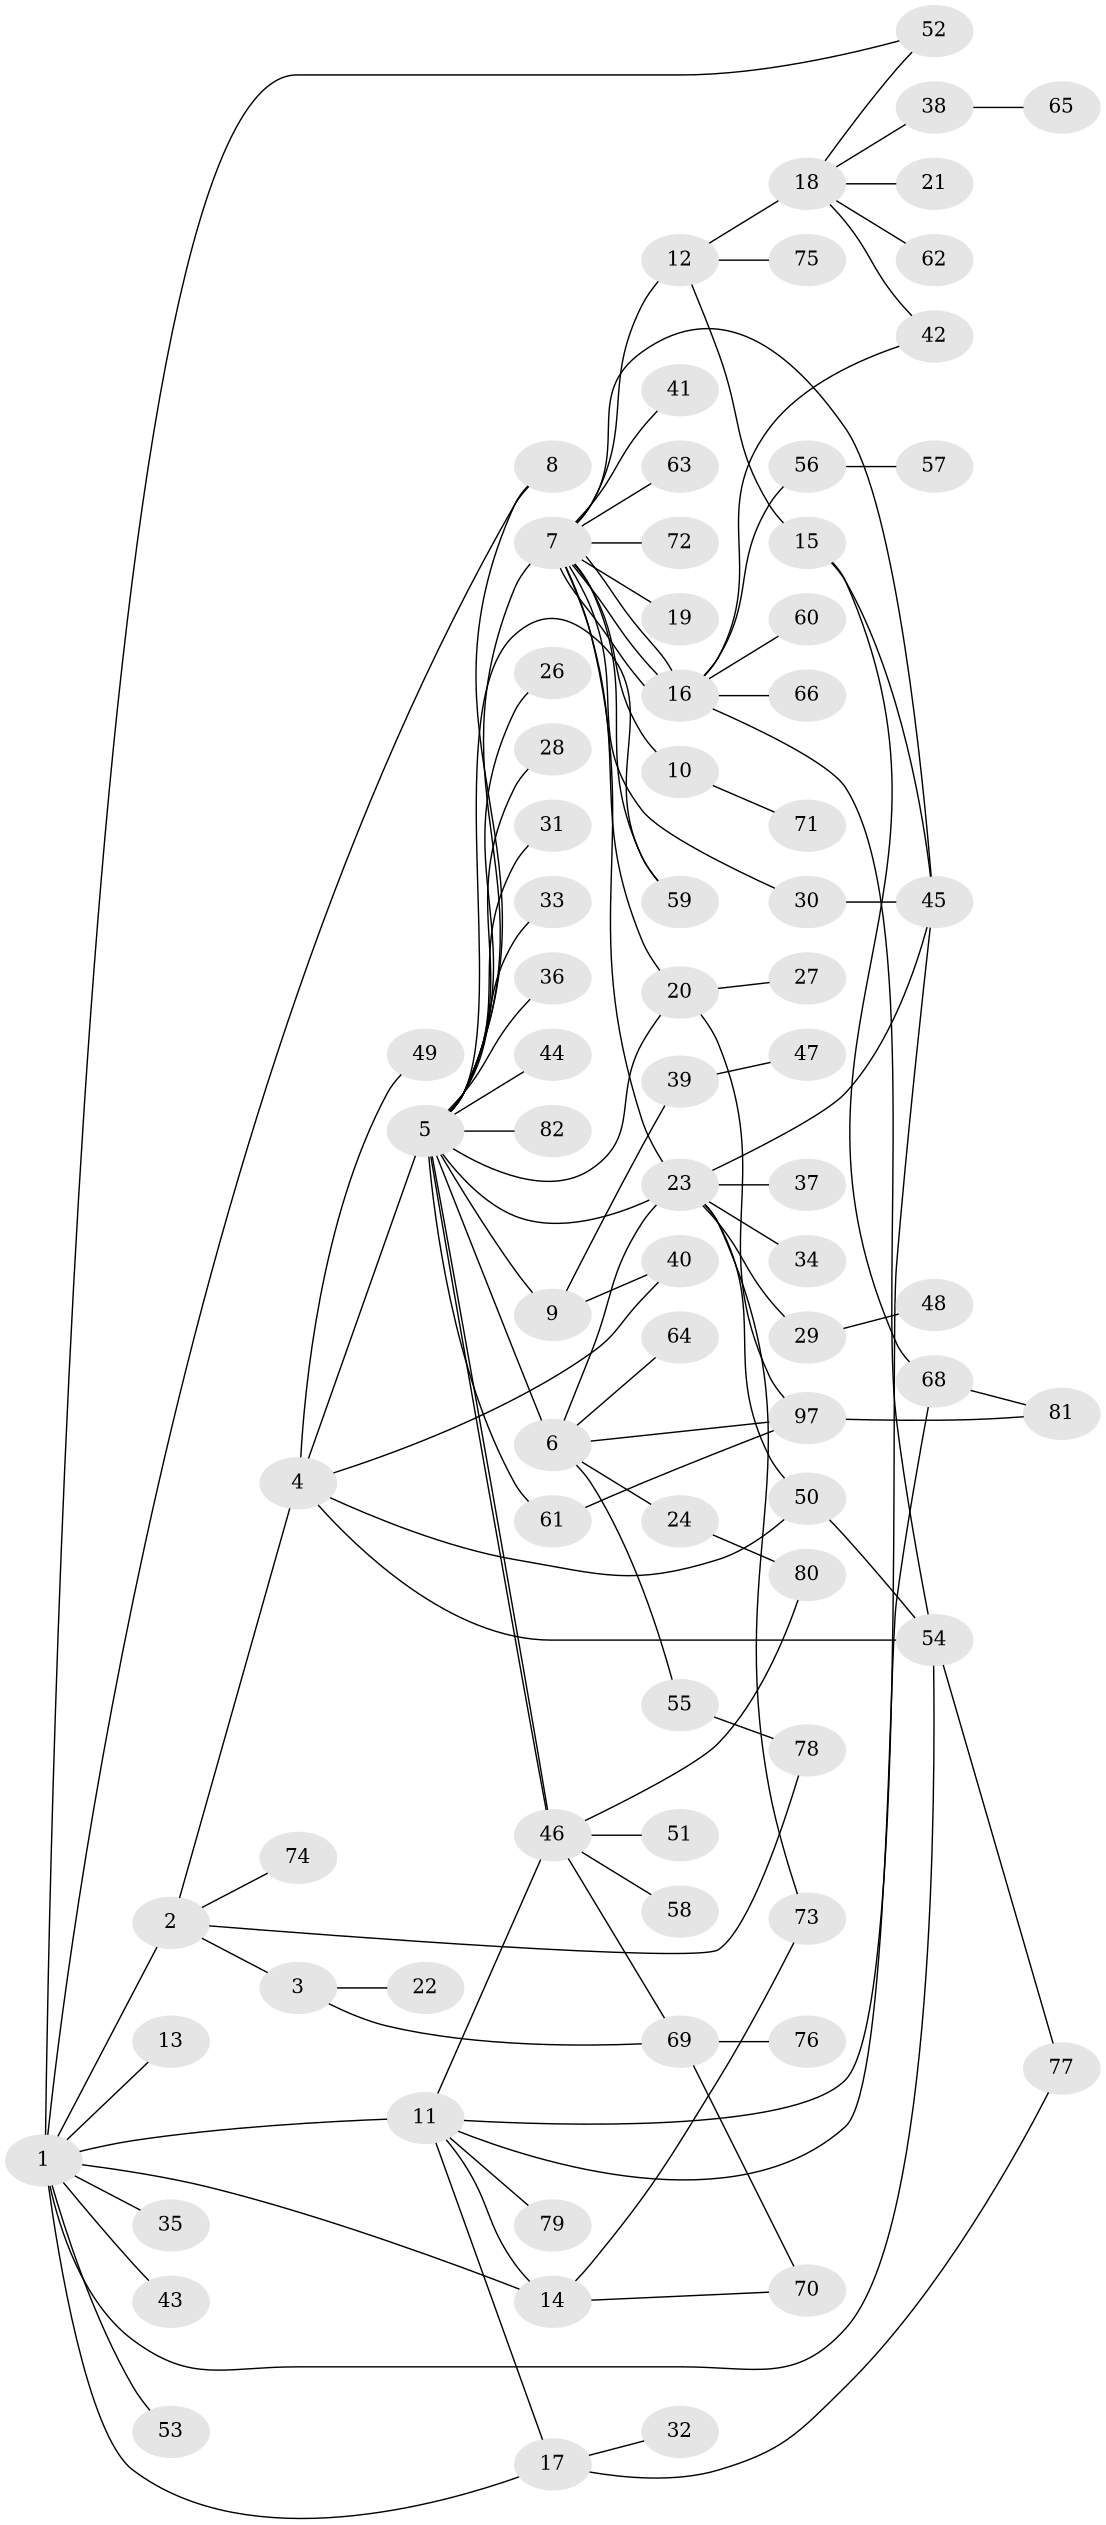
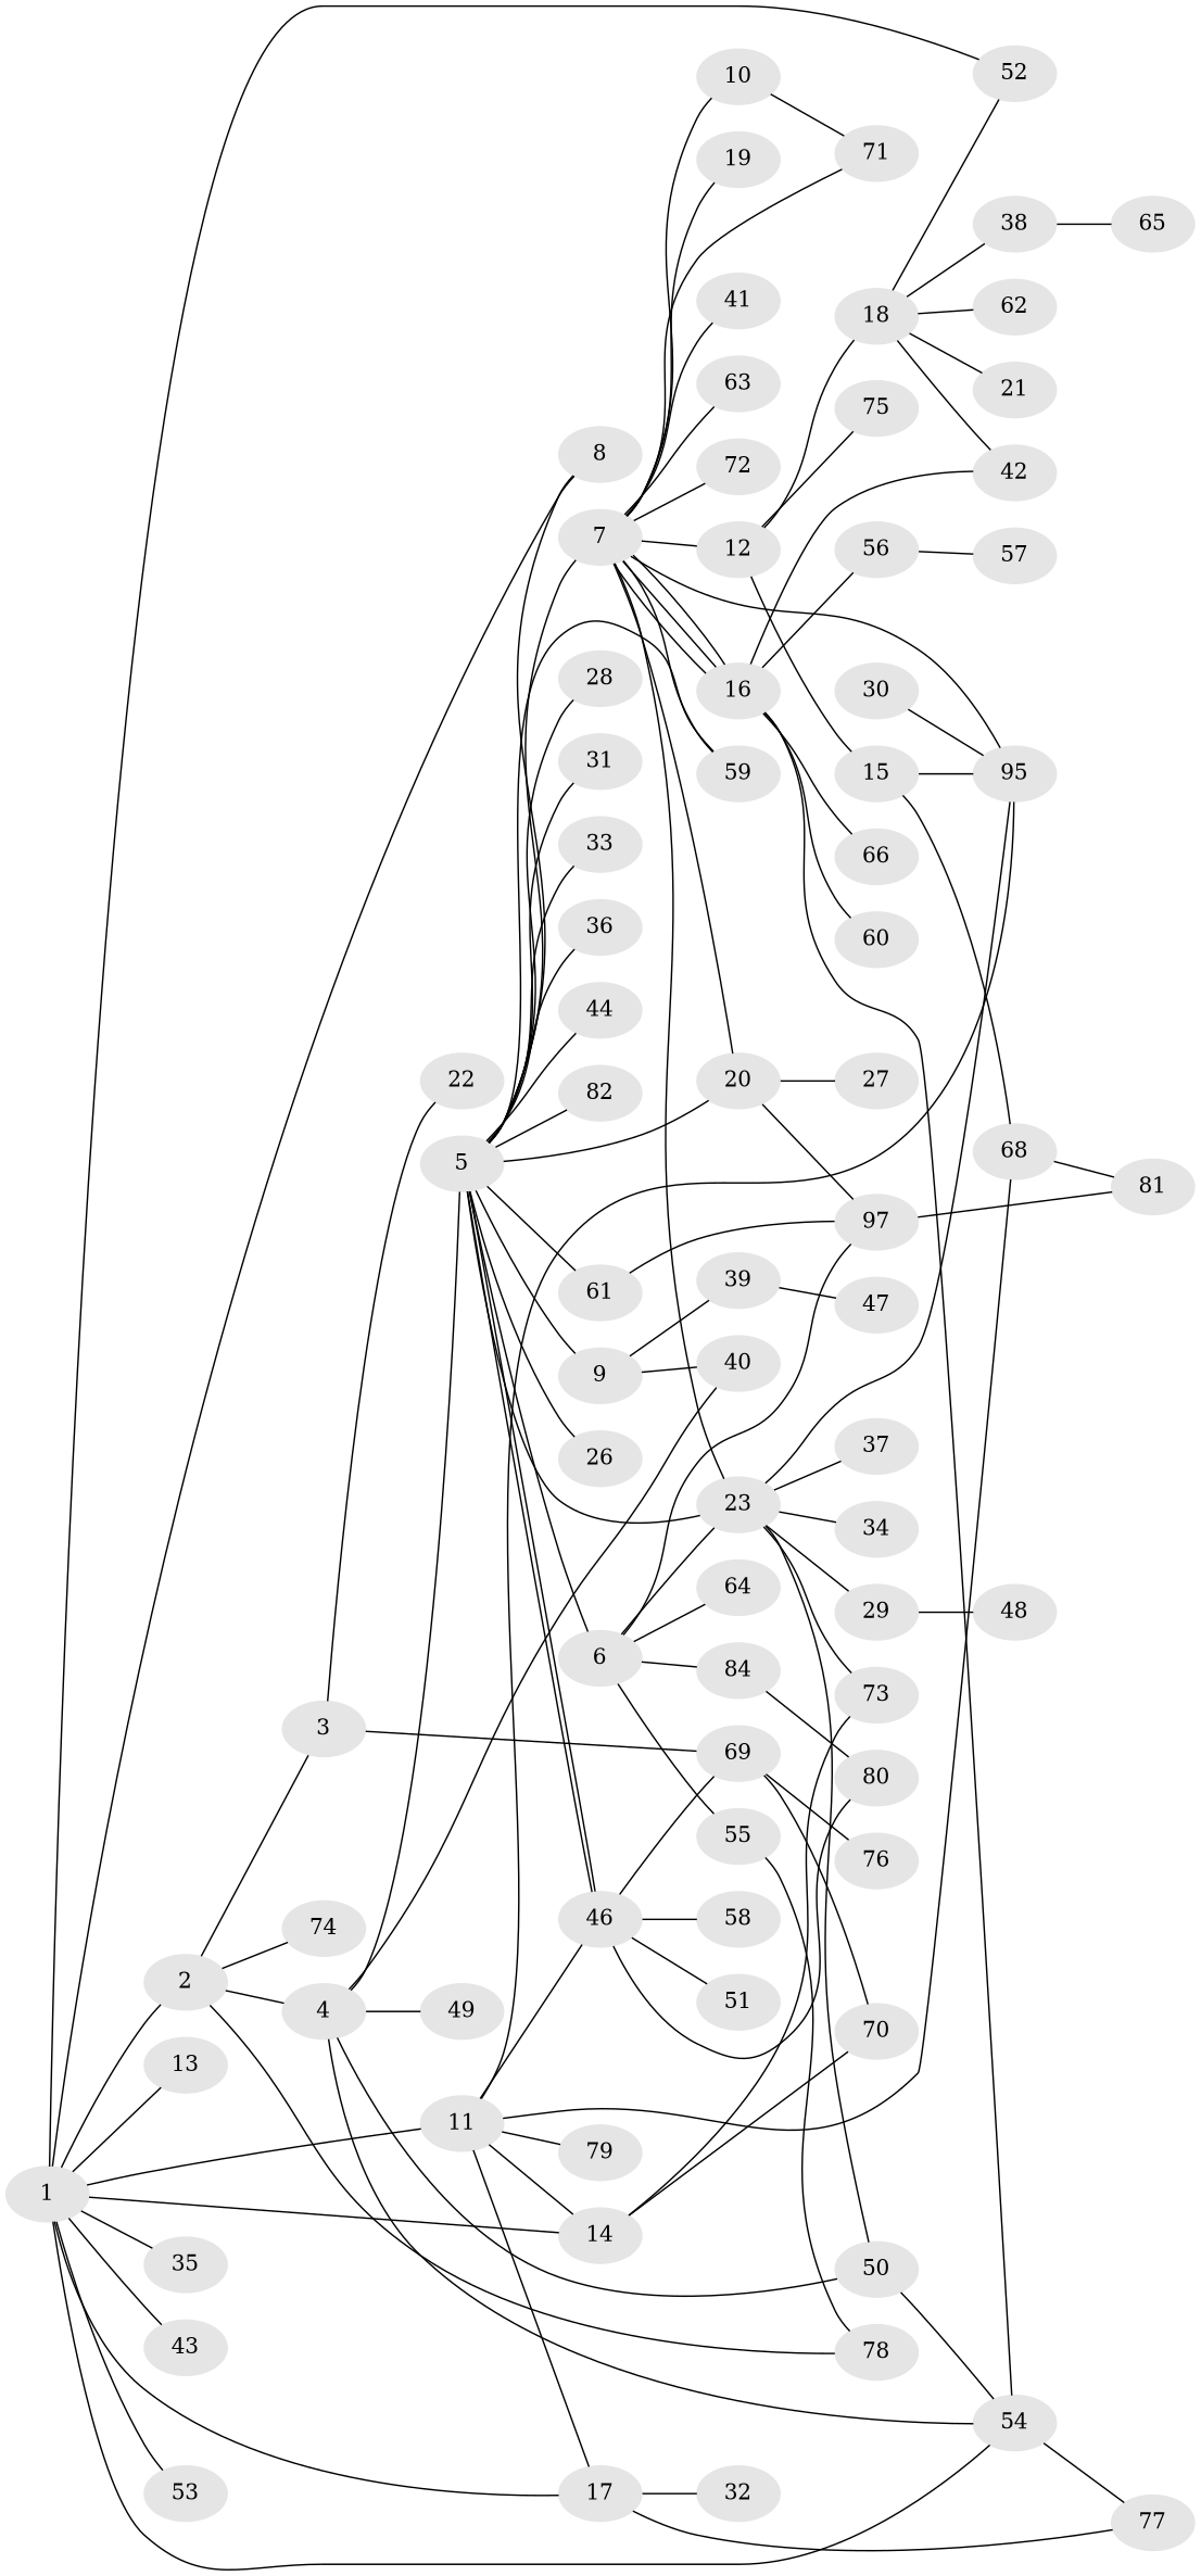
  graph {
    rankdir=LR
    node [color=gray90 style=filled]
    1
    2
    8
    11
    13
    14
    17
    35
    43
    52
    53
    54
    3
    4
    74
    78
    46
-   45
+   45 [label=95]
    68
    79
    70
    73
    32
    77
    22
    69
    5
    40
    49
    50
    76
    6
    7
    9
    20
    23
    26
    28
    31
    33
    36
    44
    59
    61
    82
-   24
+   24 [label=84]
    55
    64
    n49 [label=97]
    10
    12
    16
    19
    30
    41
    63
    72
    39
    27
    29
    34
    37
    80
    51
    58
    81
    71
    15
    18
    75
    42
    56
    60
    66
    47
    21
    38
    62
    57
    65
    48
    1 -- 2
    1 -- 8
    1 -- 11
    1 -- 13
    1 -- 14
    1 -- 17
    1 -- 35
    1 -- 43
    1 -- 52
    1 -- 53
    1 -- 54
    2 -- 3
    2 -- 4
    2 -- 74
    2 -- 78
    11 -- 14
    11 -- 17
    11 -- 46
    11 -- 45
    11 -- 68
    11 -- 79
    14 -- 70
    14 -- 73
    17 -- 32
    17 -- 77
    54 -- 77
    3 -- 22
    3 -- 69
    4 -- 54
    4 -- 5
    4 -- 40
    4 -- 49
    4 -- 50
    46 -- 69
    46 -- 80
    46 -- 51
    46 -- 58
    68 -- 81
    69 -- 70
    69 -- 76
    5 -- 8
    5 -- 46
    5 -- 46
    5 -- 6
    5 -- 7
    5 -- 9
    5 -- 20
    5 -- 23
    5 -- 26
    5 -- 28
    5 -- 31
    5 -- 33
    5 -- 36
    5 -- 44
    5 -- 59
    5 -- 61
    5 -- 82
    50 -- 54
    6 -- 23
    6 -- 24
    6 -- 55
    6 -- 64
    6 -- n49
    7 -- 45
    7 -- 20
    7 -- 23
    7 -- 59
    7 -- 10
    7 -- 12
    7 -- 16
    7 -- 16
    7 -- 16
    7 -- 19
-   7 -- 30
+   7 -- 71
    7 -- 41
    7 -- 63
    7 -- 72
    9 -- 40
    9 -- 39
    20 -- n49
    20 -- 27
    23 -- 45
    23 -- 73
    23 -- 50
    23 -- 29
    23 -- 34
    23 -- 37
    61 -- n49
    24 -- 80
    55 -- 78
    n49 -- 81
    10 -- 71
    12 -- 15
    12 -- 18
    12 -- 75
    16 -- 54
    16 -- 42
    16 -- 56
    16 -- 60
    16 -- 66
    30 -- 45
    39 -- 47
    29 -- 48
    15 -- 45
    15 -- 68
    18 -- 52
    18 -- 42
    18 -- 21
    18 -- 38
    18 -- 62
    56 -- 57
    38 -- 65
  }
